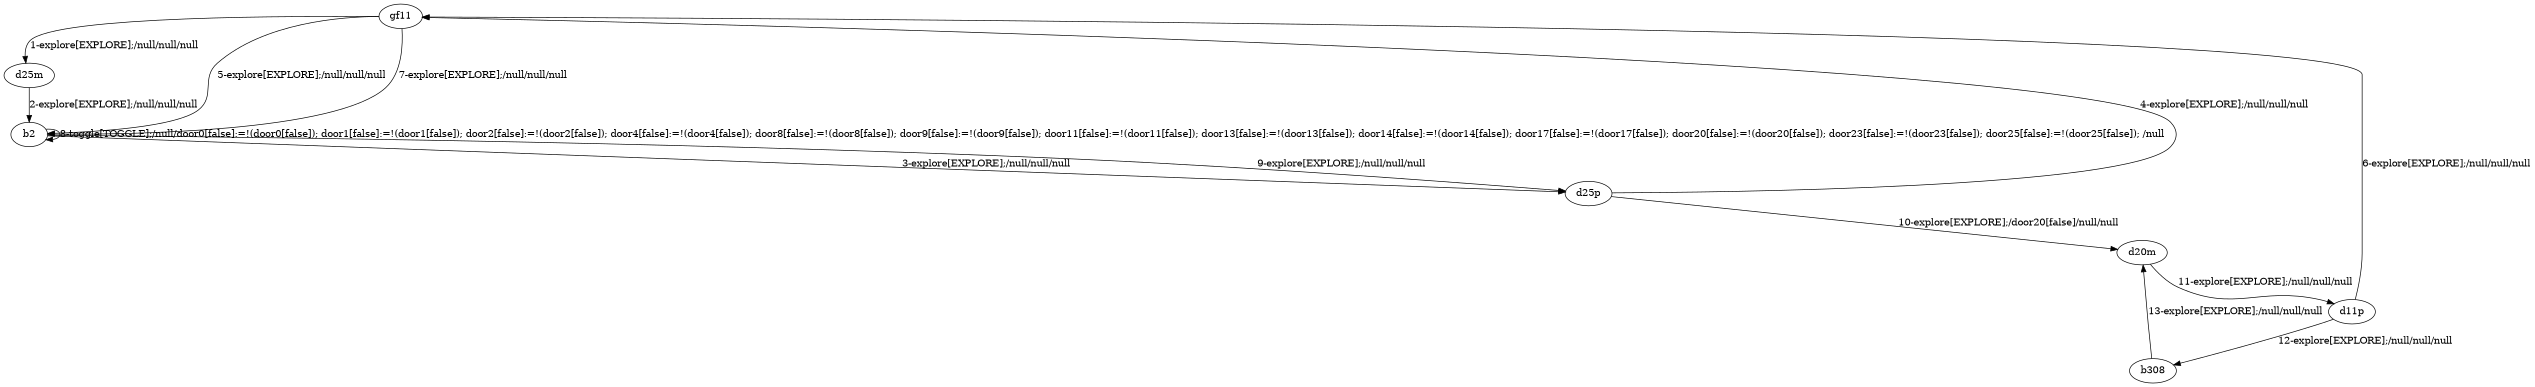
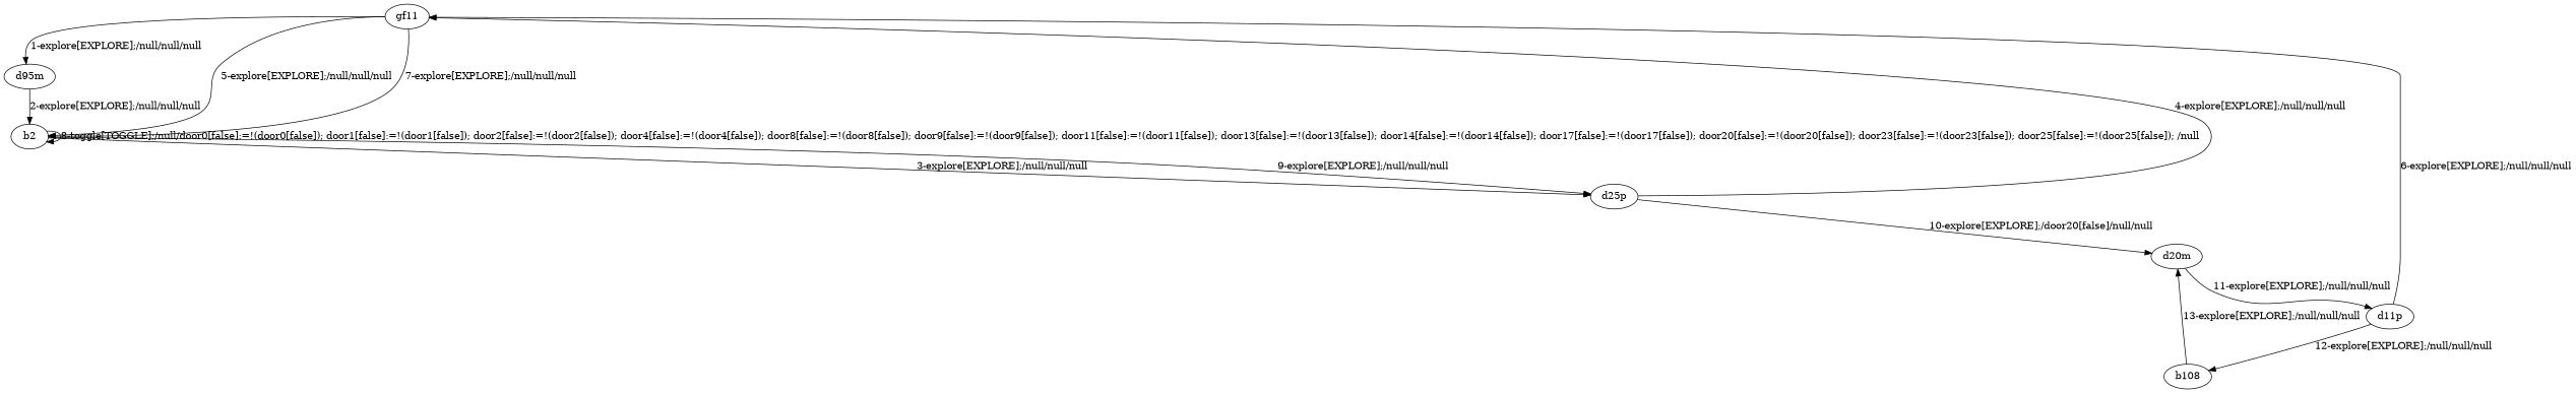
  digraph {
    gf11
-   d25m
+   d25m [label=d95m]
    b2
    n4 [label=d25p]
    d20m
    d11p
-   b108 [label=b308]
+   b108
    gf11 -> d25m [label="1-explore[EXPLORE];/null/null/null"]
    gf11 -> b2 [label="5-explore[EXPLORE];/null/null/null"]
    gf11 -> b2 [label="7-explore[EXPLORE];/null/null/null"]
    d25m -> b2 [label="2-explore[EXPLORE];/null/null/null"]
    b2 -> b2 [label="8-toggle[TOGGLE];/null/door0[false]:=!(door0[false]); door1[false]:=!(door1[false]); door2[false]:=!(door2[false]); door4[false]:=!(door4[false]); door8[false]:=!(door8[false]); door9[false]:=!(door9[false]); door11[false]:=!(door11[false]); door13[false]:=!(door13[false]); door14[false]:=!(door14[false]); door17[false]:=!(door17[false]); door20[false]:=!(door20[false]); door23[false]:=!(door23[false]); door25[false]:=!(door25[false]); /null"]
    b2 -> n4 [label="3-explore[EXPLORE];/null/null/null"]
    b2 -> n4 [label="9-explore[EXPLORE];/null/null/null"]
    n4 -> gf11 [label="4-explore[EXPLORE];/null/null/null"]
    n4 -> d20m [label="10-explore[EXPLORE];/door20[false]/null/null"]
    d20m -> d11p [label="11-explore[EXPLORE];/null/null/null"]
    d11p -> gf11 [label="6-explore[EXPLORE];/null/null/null"]
    d11p -> b108 [label="12-explore[EXPLORE];/null/null/null"]
    b108 -> d20m [label="13-explore[EXPLORE];/null/null/null"]
  }
